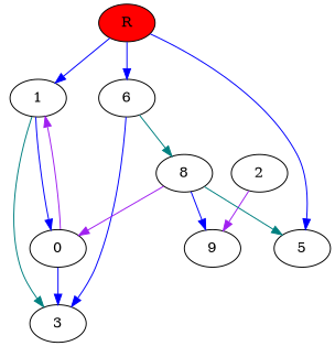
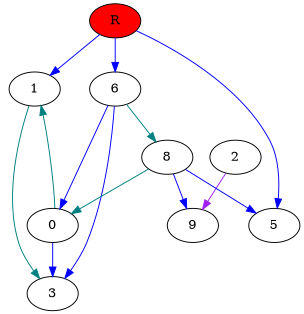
  digraph {
    fontname="DejaVu Serif"
    node [fontname="DejaVu Serif"]
    edge [color=blue fontname="DejaVu Serif"]
    1
    3
    n3 [label=0]
    2
    9
    6
    8
    5
    R [fillcolor="#ff0000" style=filled]
    1 -> 3 [color=teal]
-   1 -> n3
-   n3 -> 1 [color=purple]
+   6 -> n3
+   n3 -> 1 [color=teal]
    n3 -> 3
    2 -> 9 [color=purple]
    6 -> 3
    6 -> 8 [color=teal]
-   8 -> n3 [color=purple]
+   8 -> n3 [color=teal]
    8 -> 9
-   8 -> 5 [color=teal]
+   8 -> 5
    R -> 1
    R -> 6
    R -> 5
  }
